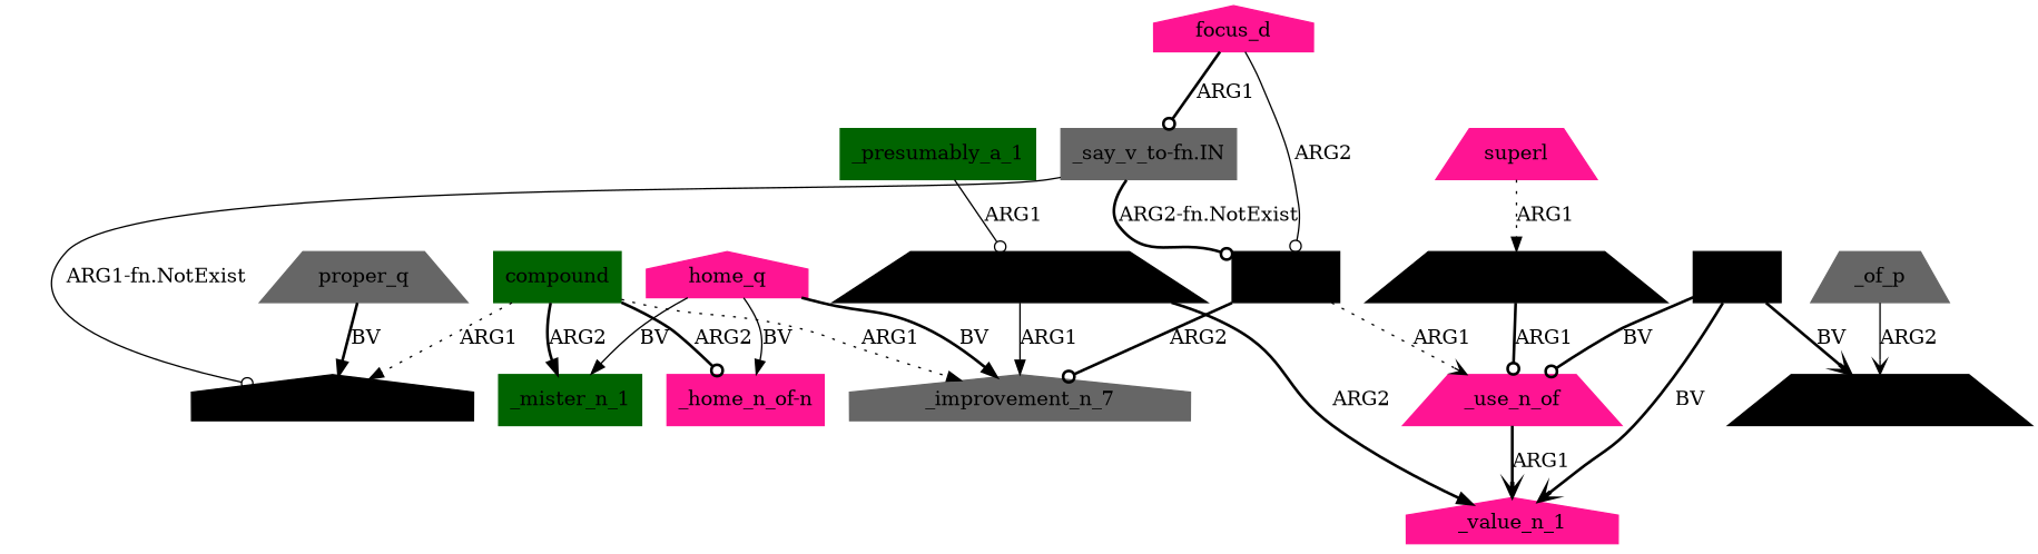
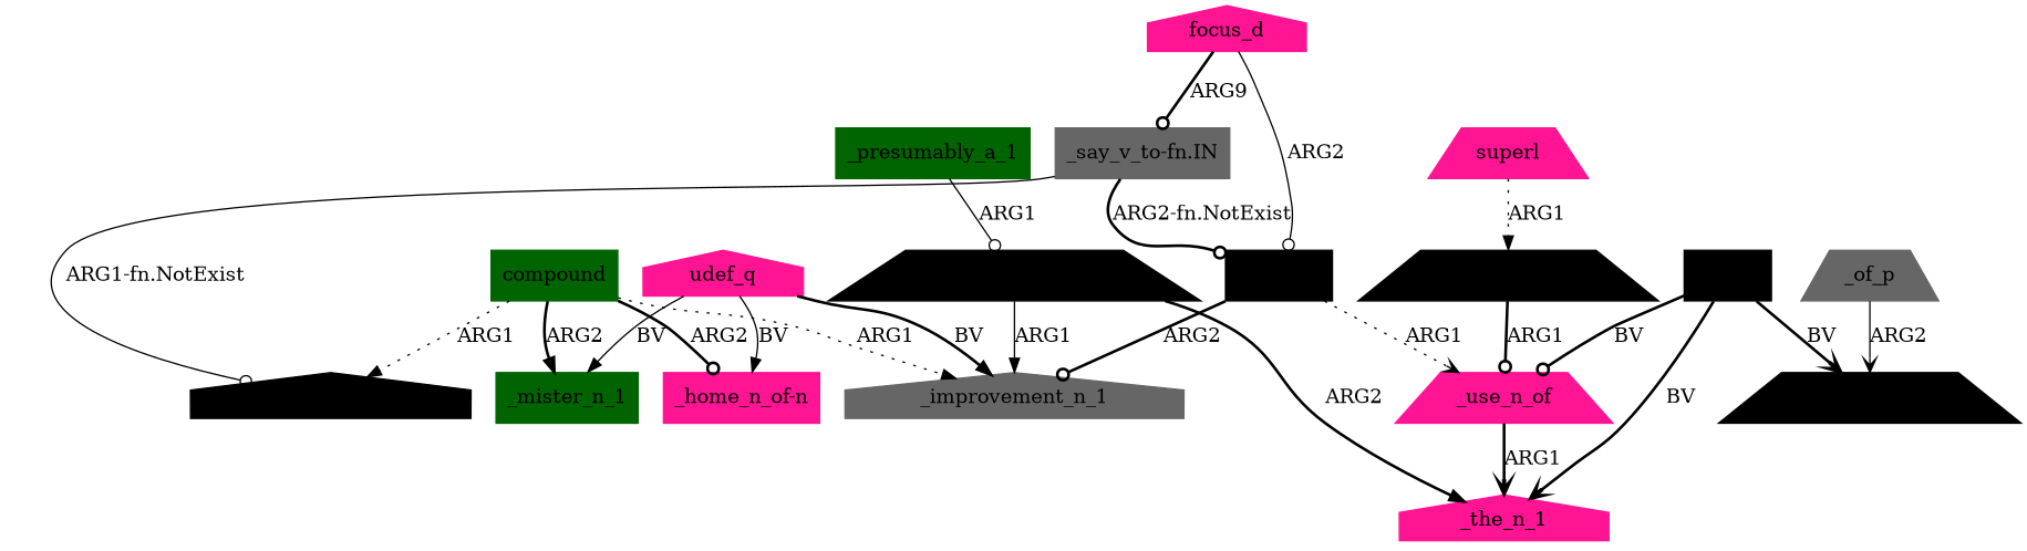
  digraph {
    node [color=deeppink shape=box style=filled]
    edge [arrowhead=normal style=bold]
    focus_d [shape=house]
    _be_v_id [color=black]
    "_say_v_to-fn.IN" [color=gray40]
    _use_n_of [shape=trapezium]
-   _improvement_n_1 [color=gray40 shape=house label=_improvement_n_7]
+   _improvement_n_1 [color=gray40 shape=house]
    "named(Durkin)" [color=black shape=house]
-   _value_n_1 [shape=house]
+   _value_n_1 [shape=house label=_the_n_1]
    compound [color=darkgreen]
    _mister_n_1 [color=darkgreen]
    "_home_n_of-n"
    _improve_v_cause [color=black shape=trapezium]
    _the_q [color=black]
    _property_n_1 [color=black shape=trapezium]
    _of_p [color=gray40 shape=trapezium]
-   udef_q [shape=house label=home_q]
+   udef_q [shape=house]
    _frequent_a_1 [color=black shape=trapezium]
    superl [shape=trapezium]
-   proper_q [color=gray40 shape=trapezium]
    _presumably_a_1 [color=darkgreen]
    focus_d -> _be_v_id [arrowhead=odot label=ARG2 style=solid]
-   focus_d -> "_say_v_to-fn.IN" [arrowhead=odot label=ARG1]
+   focus_d -> "_say_v_to-fn.IN" [arrowhead=odot label=ARG9]
    _be_v_id -> _use_n_of [arrowhead=vee label=ARG1 style=dotted]
    _be_v_id -> _improvement_n_1 [arrowhead=odot label=ARG2]
    "_say_v_to-fn.IN" -> _be_v_id [arrowhead=odot label="ARG2-fn.NotExist"]
    "_say_v_to-fn.IN" -> "named(Durkin)" [arrowhead=odot label="ARG1-fn.NotExist" style=solid]
    _use_n_of -> _value_n_1 [arrowhead=vee label=ARG1]
    compound -> _improvement_n_1 [label=ARG1 style=dotted]
    compound -> "named(Durkin)" [label=ARG1 style=dotted]
    compound -> _mister_n_1 [label=ARG2]
    compound -> "_home_n_of-n" [arrowhead=odot label=ARG2]
    _improve_v_cause -> _improvement_n_1 [label=ARG1 style=solid]
    _improve_v_cause -> _value_n_1 [label=ARG2]
    _the_q -> _use_n_of [arrowhead=odot label=BV]
    _the_q -> _value_n_1 [arrowhead=vee label=BV]
    _the_q -> _property_n_1 [arrowhead=vee label=BV]
    _of_p -> _property_n_1 [arrowhead=vee label=ARG2 style=solid]
    udef_q -> _improvement_n_1 [label=BV]
    udef_q -> _mister_n_1 [label=BV style=solid]
    udef_q -> "_home_n_of-n" [label=BV style=solid]
    _frequent_a_1 -> _use_n_of [arrowhead=odot label=ARG1]
    superl -> _frequent_a_1 [label=ARG1 style=dotted]
-   proper_q -> "named(Durkin)" [label=BV]
    _presumably_a_1 -> _improve_v_cause [arrowhead=odot label=ARG1 style=solid]
  }
